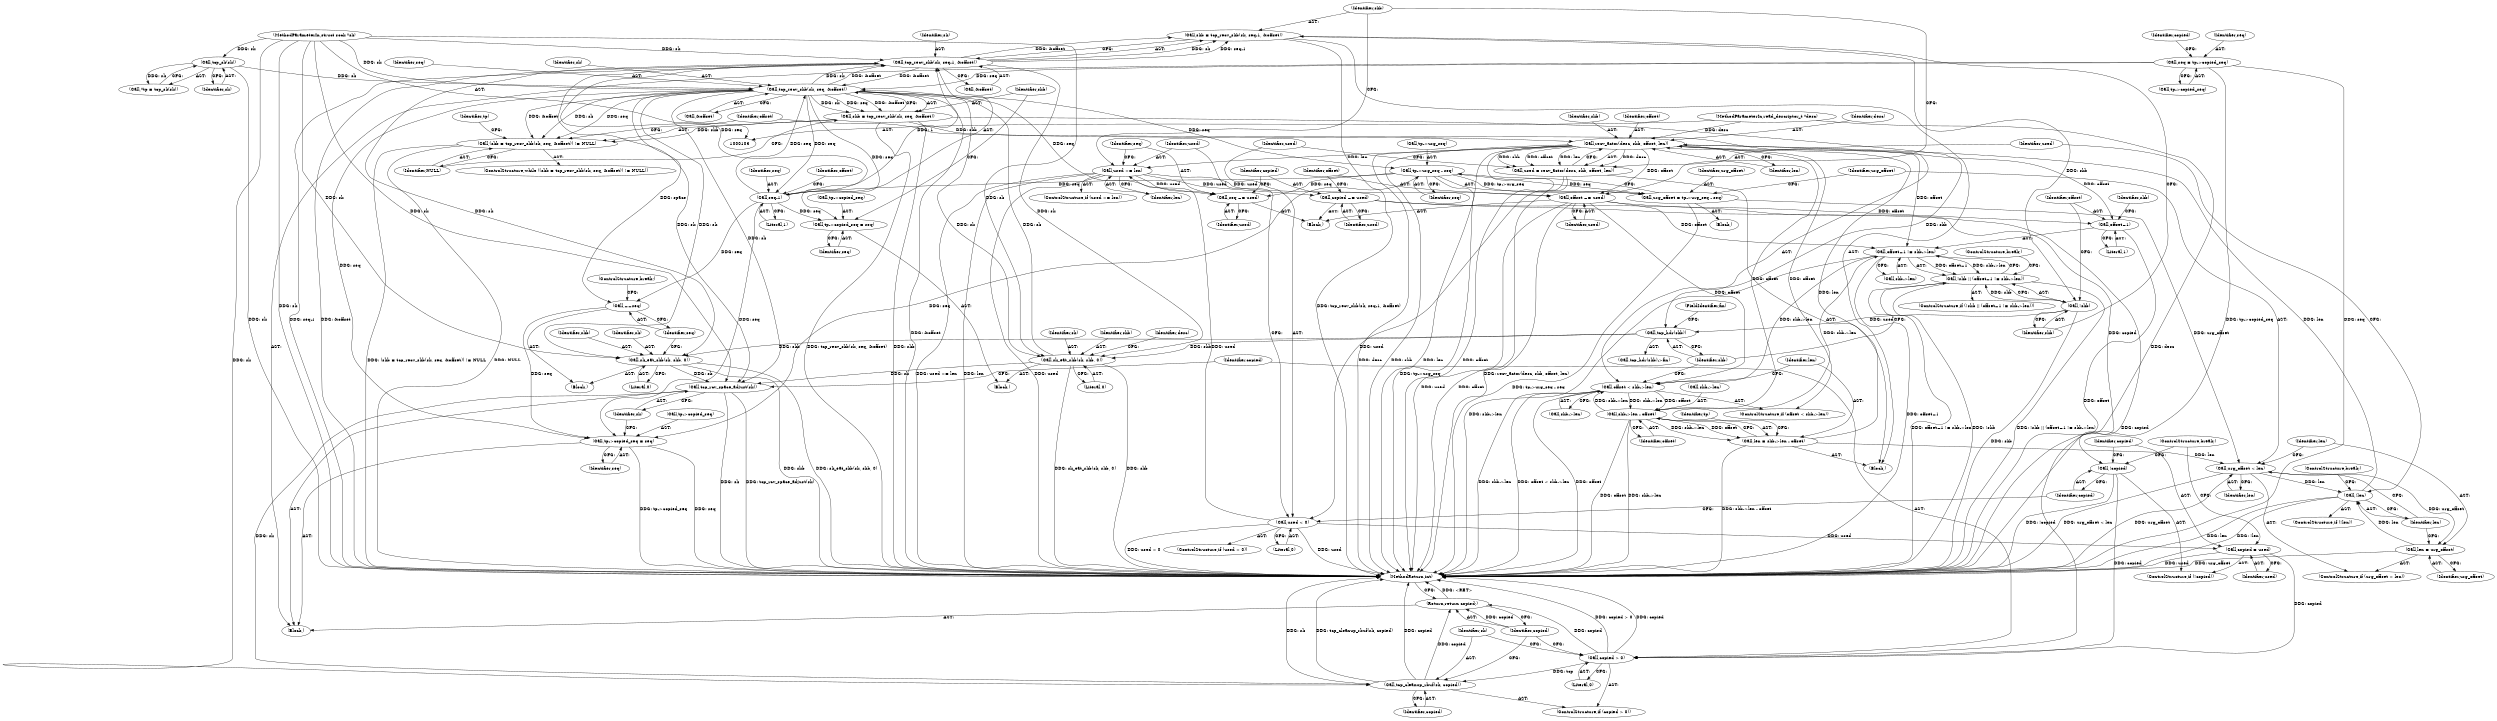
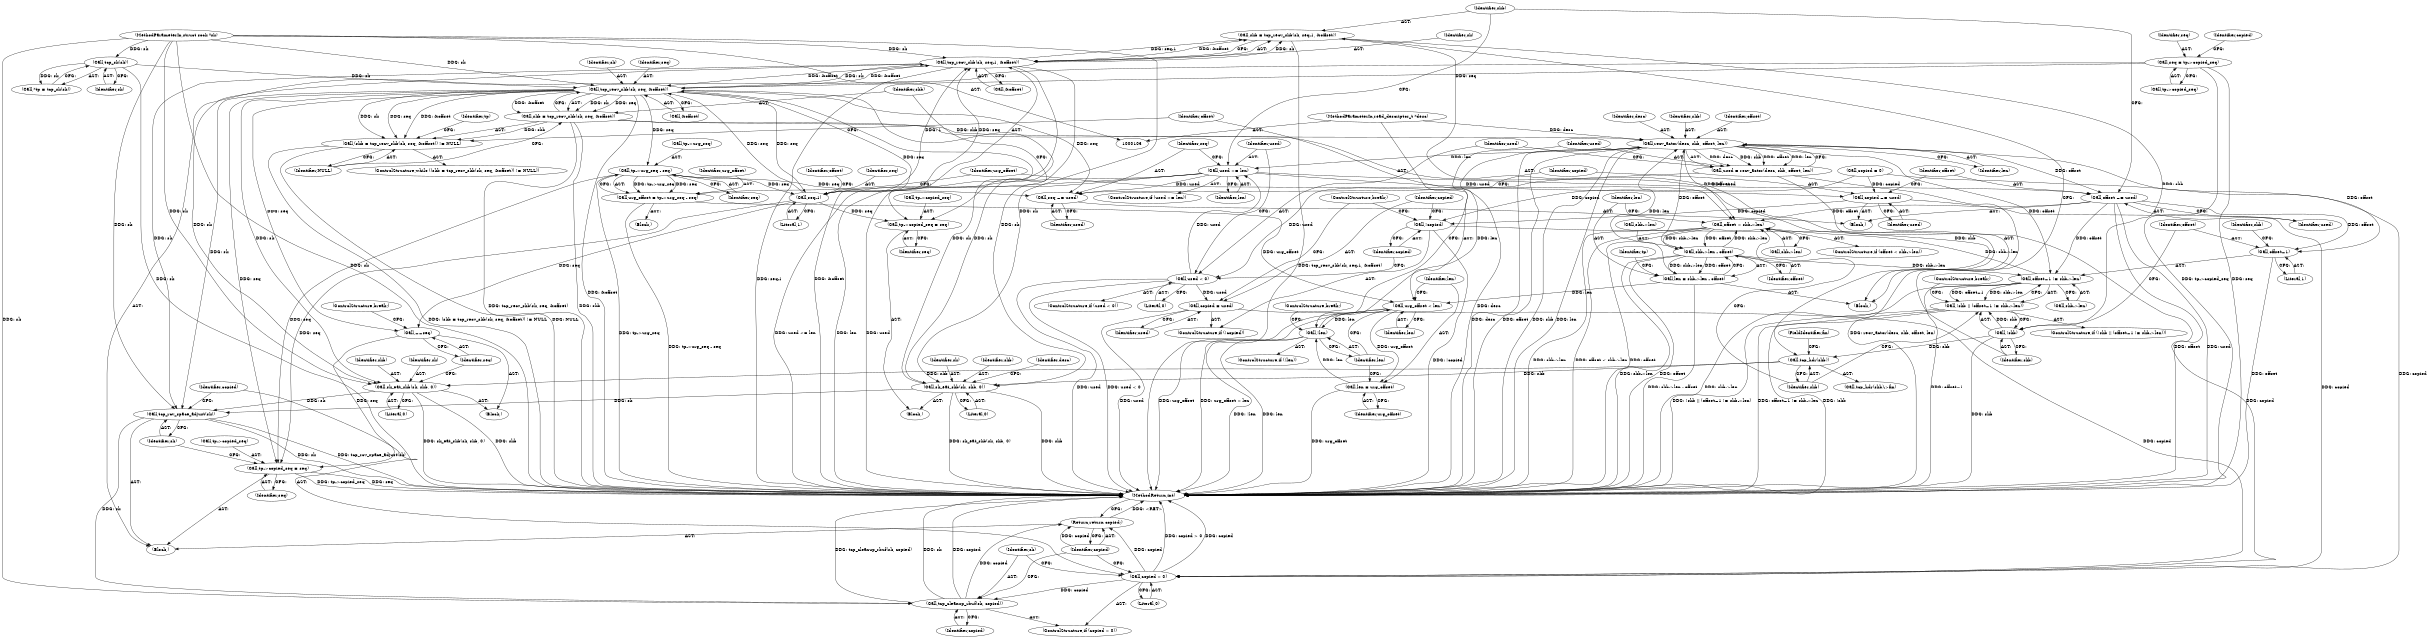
  digraph {
    n1 [label="(Call,skb = tcp_recv_skb(sk, seq-1, &offset))"]
    n2 [label="(Call,tcp_recv_skb(sk, seq-1, &offset))"]
    n3 [label="(Call,!skb)"]
    n4 [label="(MethodReturn,int)"]
    n5 [label="(Block,)"]
    n6 [label="(Call,tcp_recv_skb(sk, seq, &offset))"]
    n7 [label="(Call,sk_eat_skb(sk, skb, 0))"]
    n8 [label="(Call,sk_eat_skb(sk, skb, 0))"]
    n9 [label="(Call,tcp_rcv_space_adjust(sk))"]
    n10 [label="(Call,&offset)"]
    n11 [label="(Call,tcp_hdr(skb))"]
    n12 [label="(Call,!skb || (offset+1 != skb->len))"]
    n13 [label="(Identifier,skb)"]
    n14 [label="(Return,return copied;)"]
    n15 [label="(Call,skb = tcp_recv_skb(sk, seq, &offset))"]
    n16 [label="(Call,seq-1)"]
    n17 [label="(Call,seq += used)"]
    n18 [label="(Call,tp->urg_seq - seq)"]
    n19 [label="(Call,(skb = tcp_recv_skb(sk, seq, &offset)) != NULL)"]
    n20 [label="(Call,++seq)"]
    n21 [label="(Call,tp->copied_seq = seq)"]
    n22 [label="(Call,tp->copied_seq = seq)"]
    n23 [label="(Call,&offset)"]
    n24 [label="(Block,)"]
    n25 [label="(Literal,0)"]
    n26 [label="(Block,)"]
    n27 [label="(Literal,0)"]
    n28 [label="(Call,tcp_cleanup_rbuf(sk, copied))"]
    n29 [label="(Block,)"]
    n30 [label="(Identifier,sk)"]
    n31 [label="(Call,recv_actor(desc, skb, offset, len))"]
    n32 [label="(Literal,1)"]
    n33 [label="(Identifier,used)"]
    n34 [label="(Block,)"]
    n35 [label="(Call,urg_offset = tp->urg_seq - seq)"]
    n36 [label="(Identifier,seq)"]
    n37 [label="(Identifier,NULL)"]
    n38 [label="(ControlStructure,while ((skb = tcp_recv_skb(sk, seq, &offset)) != NULL))"]
    n39 [label="(Identifier,seq)"]
    n40 [label="(Identifier,seq)"]
    n41 [label="(Identifier,seq)"]
    n42 [label="(MethodParameterIn,struct sock *sk)"]
    n43 [label="(Call,tcp_sk(sk))"]
    1000103
    n45 [label="(Identifier,sk)"]
    n46 [label="(Call,*tp = tcp_sk(sk))"]
    n47 [label="(Identifier,copied)"]
    n48 [label="(ControlStructure,if (copied > 0))"]
    n49 [label="(Identifier,skb)"]
    n50 [label="(Call,tcp_hdr(skb)->fin)"]
    n51 [label="(Call,offset < skb->len)"]
    n52 [label="(Call,offset+1 != skb->len)"]
    n53 [label="(ControlStructure,if (!skb || (offset+1 != skb->len)))"]
    n54 [label="(Call,used <= len)"]
    n55 [label="(Call,offset += used)"]
    n56 [label="(Call,used = recv_actor(desc, skb, offset, len))"]
    n57 [label="(Call,offset+1)"]
    n58 [label="(Identifier,len)"]
    n59 [label="(Call,seq = tp->copied_seq)"]
    n60 [label="(Call,tp->copied_seq)"]
    n61 [label="(Call,copied += used)"]
    n62 [label="(ControlStructure,if (used <= len))"]
    n63 [label="(Identifier,len)"]
    n64 [label="(Identifier,used)"]
    n65 [label="(Call,copied > 0)"]
    n66 [label="(Call,!copied)"]
    n67 [label="(Identifier,used)"]
    n68 [label="(Call,used < 0)"]
    n69 [label="(Call,copied = used)"]
    n70 [label="(ControlStructure,if (used < 0))"]
    n71 [label="(Literal,0)"]
    n72 [label="(Identifier,used)"]
    n73 [label="(ControlStructure,if (!copied))"]
    n74 [label="(Call,skb->len - offset)"]
    n75 [label="(Call,skb->len)"]
    n76 [label="(ControlStructure,if (offset < skb->len))"]
    n77 [label="(Call,skb->len)"]
    n78 [label="(Literal,1)"]
    n79 [label="(MethodParameterIn,read_descriptor_t *desc)"]
    n80 [label="(Call,len = skb->len - offset)"]
    n81 [label="(Identifier,offset)"]
    n82 [label="(Call,urg_offset < len)"]
    n83 [label="(Call,!len)"]
    n84 [label="(Call,len = urg_offset)"]
-   n85 [label="(ControlStructure,if (urg_offset < len))"]
    n86 [label="(Identifier,len)"]
    n87 [label="(Identifier,len)"]
    n88 [label="(ControlStructure,if (!len))"]
    n89 [label="(Identifier,urg_offset)"]
    n90 [label="(Block,)"]
    n91 [label="(Identifier,copied)"]
    n92 [label="(Literal,0)"]
    n93 [label="(Identifier,copied)"]
    n94 [label="(Identifier,offset)"]
    n95 [label="(Identifier,copied)"]
    n96 [label="(ControlStructure,break;)"]
    n97 [label="(Identifier,sk)"]
    n98 [label="(Call,tp->copied_seq)"]
    n99 [label="(Identifier,used)"]
    n100 [label="(Call,skb->len)"]
    n101 [label="(Identifier,sk)"]
    n102 [label="(Identifier,skb)"]
    n103 [label="(Identifier,used)"]
    n104 [label="(Identifier,desc)"]
    n105 [label="(Identifier,desc)"]
    n106 [label="(Identifier,seq)"]
    n107 [label="(FieldIdentifier,fin)"]
    n108 [label="(ControlStructure,break;)"]
    n109 [label="(Identifier,urg_offset)"]
    n110 [label="(Identifier,offset)"]
    n111 [label="(Identifier,skb)"]
    n112 [label="(Identifier,skb)"]
    n113 [label="(Identifier,offset)"]
    n114 [label="(Identifier,copied)"]
    n115 [label="(Identifier,urg_offset)"]
    n116 [label="(Identifier,offset)"]
+   n117 [label="(Call,copied = 0)"]
    n118 [label="(Identifier,seq)"]
    n119 [label="(Identifier,tp)"]
    n120 [label="(Call,tp->urg_seq)"]
    n121 [label="(Identifier,sk)"]
    n122 [label="(Identifier,sk)"]
    n123 [label="(ControlStructure,break;)"]
    n124 [label="(Identifier,copied)"]
    n125 [label="(Identifier,len)"]
    n126 [label="(Identifier,skb)"]
    n127 [label="(Identifier,used)"]
    n128 [label="(Identifier,seq)"]
    n129 [label="(Identifier,copied)"]
    n130 [label="(Identifier,skb)"]
    n131 [label="(Identifier,tp)"]
    n132 [label="(Call,tp->copied_seq)"]
    n133 [label="(Identifier,offset)"]
    n134 [label="(Identifier,sk)"]
    n135 [label="(Identifier,seq)"]
    n136 [label="(Identifier,len)"]
    n137 [label="(Identifier,skb)"]
    n138 [label="(ControlStructure,break;)"]
    n1 -> n2 [label="CFG: "]
    n1 -> n3 [label="DDG: skb"]
    n1 -> n4 [label="DDG: tcp_recv_skb(sk, seq-1, &offset)"]
    n1 -> n5 [label="AST: "]
    n2 -> n1 [label="AST: "]
    n2 -> n1 [label="DDG: sk"]
    n2 -> n1 [label="DDG: seq-1"]
    n2 -> n1 [label="DDG: &offset"]
    n2 -> n4 [label="DDG: seq-1"]
    n2 -> n4 [label="DDG: &offset"]
    n2 -> n6 [label="DDG: &offset"]
    n2 -> n7 [label="DDG: sk"]
    n2 -> n8 [label="DDG: sk"]
    n2 -> n9 [label="DDG: sk"]
    n2 -> n10 [label="CFG: "]
    n3 -> n4 [label="DDG: skb"]
-   n3 -> n11 [label="DDG: used"]
+   n3 -> n11 [label="DDG: skb"]
    n3 -> n12 [label="AST: "]
    n3 -> n12 [label="DDG: skb"]
    n3 -> n13 [label="CFG: "]
    n4 -> n14 [label="CFG: "]
    n6 -> n2 [label="DDG: sk"]
    n6 -> n2 [label="DDG: &offset"]
    n6 -> n4 [label="DDG: &offset"]
    n6 -> n7 [label="DDG: sk"]
    n6 -> n8 [label="DDG: sk"]
    n6 -> n9 [label="DDG: sk"]
    n6 -> n15 [label="AST: "]
    n6 -> n15 [label="DDG: sk"]
    n6 -> n15 [label="DDG: seq"]
    n6 -> n15 [label="DDG: &offset"]
    n6 -> n16 [label="DDG: seq"]
    n6 -> n17 [label="DDG: seq"]
    n6 -> n18 [label="DDG: seq"]
    n6 -> n19 [label="DDG: sk"]
    n6 -> n19 [label="DDG: seq"]
    n6 -> n19 [label="DDG: &offset"]
-   n6 -> n20 [label="DDG: space"]
+   n6 -> n20 [label="DDG: seq"]
    n6 -> n21 [label="DDG: seq"]
    n6 -> n22 [label="DDG: seq"]
    n6 -> n23 [label="CFG: "]
    n7 -> n4 [label="DDG: sk_eat_skb(sk, skb, 0)"]
    n7 -> n4 [label="DDG: skb"]
    n7 -> n6 [label="DDG: sk"]
    n7 -> n9 [label="DDG: sk"]
    n7 -> n24 [label="AST: "]
    n7 -> n25 [label="CFG: "]
    n8 -> n4 [label="DDG: skb"]
    n8 -> n4 [label="DDG: sk_eat_skb(sk, skb, 0)"]
    n8 -> n9 [label="DDG: sk"]
    n8 -> n26 [label="AST: "]
    n8 -> n27 [label="CFG: "]
    n9 -> n4 [label="DDG: sk"]
    n9 -> n4 [label="DDG: tcp_rcv_space_adjust(sk)"]
    n9 -> n28 [label="DDG: sk"]
    n9 -> n29 [label="AST: "]
    n9 -> n30 [label="CFG: "]
    n10 -> n2 [label="AST: "]
    n11 -> n7 [label="DDG: skb"]
    n11 -> n8 [label="DDG: skb"]
    n11 -> n49 [label="CFG: "]
    n11 -> n50 [label="AST: "]
    n12 -> n3 [label="CFG: "]
    n12 -> n4 [label="DDG: !skb || (offset+1 != skb->len)"]
    n12 -> n4 [label="DDG: offset+1 != skb->len"]
    n12 -> n4 [label="DDG: !skb"]
    n12 -> n52 [label="CFG: "]
    n12 -> n53 [label="AST: "]
    n13 -> n1 [label="CFG: "]
    n13 -> n3 [label="AST: "]
    n14 -> n4 [label="DDG: <RET>"]
    n14 -> n29 [label="AST: "]
    n14 -> n91 [label="CFG: "]
    n15 -> n4 [label="DDG: tcp_recv_skb(sk, seq, &offset)"]
    n15 -> n4 [label="DDG: skb"]
    n15 -> n6 [label="CFG: "]
    n15 -> n11 [label="DDG: skb"]
    n15 -> n19 [label="AST: "]
    n15 -> n19 [label="DDG: skb"]
    n15 -> n31 [label="DDG: skb"]
    n16 -> n2 [label="AST: "]
    n16 -> n2 [label="DDG: seq"]
    n16 -> n2 [label="DDG: 1"]
    n16 -> n6 [label="DDG: seq"]
    n16 -> n20 [label="DDG: seq"]
    n16 -> n21 [label="DDG: seq"]
    n16 -> n22 [label="DDG: seq"]
    n16 -> n32 [label="CFG: "]
    n17 -> n33 [label="CFG: "]
    n17 -> n34 [label="AST: "]
    n18 -> n4 [label="DDG: tp->urg_seq"]
    n18 -> n16 [label="DDG: seq"]
    n18 -> n17 [label="DDG: seq"]
    n18 -> n21 [label="DDG: seq"]
    n18 -> n35 [label="AST: "]
    n18 -> n35 [label="DDG: tp->urg_seq"]
    n18 -> n35 [label="DDG: seq"]
    n18 -> n36 [label="CFG: "]
    n19 -> n4 [label="DDG: (skb = tcp_recv_skb(sk, seq, &offset)) != NULL"]
    n19 -> n4 [label="DDG: NULL"]
    n19 -> n37 [label="CFG: "]
    n19 -> n38 [label="AST: "]
    n20 -> n21 [label="DDG: seq"]
    n20 -> n26 [label="AST: "]
    n20 -> n39 [label="CFG: "]
    n21 -> n4 [label="DDG: tp->copied_seq"]
    n21 -> n4 [label="DDG: seq"]
    n21 -> n29 [label="AST: "]
    n21 -> n40 [label="CFG: "]
    n22 -> n24 [label="AST: "]
    n22 -> n41 [label="CFG: "]
    n23 -> n6 [label="AST: "]
    n25 -> n7 [label="AST: "]
    n27 -> n8 [label="AST: "]
    n28 -> n4 [label="DDG: sk"]
    n28 -> n4 [label="DDG: copied"]
    n28 -> n4 [label="DDG: tcp_cleanup_rbuf(sk, copied)"]
    n28 -> n14 [label="DDG: copied"]
    n28 -> n47 [label="CFG: "]
    n28 -> n48 [label="AST: "]
    n30 -> n9 [label="AST: "]
    n30 -> n21 [label="CFG: "]
    n31 -> n4 [label="DDG: desc"]
    n31 -> n4 [label="DDG: offset"]
    n31 -> n4 [label="DDG: skb"]
    n31 -> n4 [label="DDG: len"]
-   n31 -> n76 [label="DDG: offset"]
+   n31 -> n51 [label="DDG: offset"]
    n31 -> n52 [label="DDG: offset"]
    n31 -> n54 [label="DDG: len"]
    n31 -> n55 [label="DDG: offset"]
    n31 -> n56 [label="AST: "]
    n31 -> n56 [label="DDG: desc"]
    n31 -> n56 [label="DDG: skb"]
    n31 -> n56 [label="DDG: offset"]
    n31 -> n56 [label="DDG: len"]
    n31 -> n57 [label="DDG: offset"]
    n31 -> n58 [label="CFG: "]
    n32 -> n16 [label="AST: "]
    n33 -> n17 [label="AST: "]
    n35 -> n4 [label="DDG: tp->urg_seq - seq"]
    n35 -> n18 [label="CFG: "]
    n35 -> n82 [label="DDG: urg_offset"]
    n35 -> n90 [label="AST: "]
    n36 -> n18 [label="AST: "]
    n37 -> n15 [label="CFG: "]
    n37 -> n19 [label="AST: "]
    n39 -> n8 [label="CFG: "]
    n39 -> n20 [label="AST: "]
    n40 -> n21 [label="AST: "]
    n41 -> n22 [label="AST: "]
    n42 -> n2 [label="DDG: sk"]
    n42 -> n4 [label="DDG: sk"]
    n42 -> n6 [label="DDG: sk"]
    n42 -> n7 [label="DDG: sk"]
    n42 -> n8 [label="DDG: sk"]
    n42 -> n9 [label="DDG: sk"]
    n42 -> n28 [label="DDG: sk"]
    n42 -> n43 [label="DDG: sk"]
    n42 -> 1000103 [label="AST: "]
    n43 -> n4 [label="DDG: sk"]
    n43 -> n6 [label="DDG: sk"]
    n43 -> n45 [label="CFG: "]
    n43 -> n46 [label="AST: "]
    n43 -> n46 [label="DDG: sk"]
    n45 -> n43 [label="AST: "]
    n46 -> n43 [label="CFG: "]
    n47 -> n28 [label="AST: "]
    n49 -> n11 [label="AST: "]
    n49 -> n12 [label="CFG: "]
    n49 -> n51 [label="CFG: "]
    n51 -> n4 [label="DDG: skb->len"]
    n51 -> n4 [label="DDG: offset < skb->len"]
    n51 -> n4 [label="DDG: offset"]
    n51 -> n74 [label="DDG: skb->len"]
    n51 -> n74 [label="DDG: offset"]
    n51 -> n75 [label="CFG: "]
    n51 -> n76 [label="AST: "]
    n52 -> n4 [label="DDG: skb->len"]
    n52 -> n4 [label="DDG: offset+1"]
    n52 -> n12 [label="AST: "]
    n52 -> n12 [label="DDG: offset+1"]
    n52 -> n12 [label="DDG: skb->len"]
    n52 -> n51 [label="DDG: skb->len"]
    n52 -> n77 [label="CFG: "]
    n54 -> n4 [label="DDG: used <= len"]
    n54 -> n4 [label="DDG: len"]
    n54 -> n4 [label="DDG: used"]
    n54 -> n17 [label="DDG: used"]
    n54 -> n55 [label="DDG: used"]
    n54 -> n61 [label="DDG: used"]
    n54 -> n62 [label="AST: "]
    n54 -> n63 [label="CFG: "]
    n55 -> n4 [label="DDG: offset"]
    n55 -> n4 [label="DDG: used"]
    n55 -> n34 [label="AST: "]
    n55 -> n51 [label="DDG: offset"]
    n55 -> n52 [label="DDG: offset"]
    n55 -> n57 [label="DDG: offset"]
    n55 -> n64 [label="CFG: "]
    n56 -> n4 [label="DDG: recv_actor(desc, skb, offset, len)"]
    n56 -> n5 [label="AST: "]
    n56 -> n31 [label="CFG: "]
    n56 -> n68 [label="DDG: used"]
    n57 -> n4 [label="DDG: offset"]
    n57 -> n52 [label="AST: "]
    n57 -> n78 [label="CFG: "]
    n58 -> n31 [label="AST: "]
    n59 -> n4 [label="DDG: tp->copied_seq"]
    n59 -> n4 [label="DDG: seq"]
    n59 -> n6 [label="DDG: seq"]
    n59 -> n29 [label="AST: "]
    n59 -> n60 [label="CFG: "]
    n60 -> n59 [label="AST: "]
    n61 -> n34 [label="AST: "]
    n61 -> n65 [label="DDG: copied"]
    n61 -> n66 [label="DDG: copied"]
    n61 -> n67 [label="CFG: "]
    n63 -> n54 [label="AST: "]
    n64 -> n55 [label="AST: "]
    n65 -> n4 [label="DDG: copied > 0"]
    n65 -> n4 [label="DDG: copied"]
    n65 -> n14 [label="DDG: copied"]
-   n65 -> n28 [label="DDG: tcp"]
+   n65 -> n28 [label="DDG: copied"]
    n65 -> n48 [label="AST: "]
    n65 -> n92 [label="CFG: "]
    n66 -> n4 [label="DDG: !copied"]
    n66 -> n65 [label="DDG: copied"]
    n66 -> n73 [label="AST: "]
    n66 -> n93 [label="CFG: "]
    n67 -> n61 [label="AST: "]
    n68 -> n4 [label="DDG: used"]
    n68 -> n4 [label="DDG: used < 0"]
    n68 -> n54 [label="DDG: used"]
    n68 -> n69 [label="DDG: used"]
    n68 -> n70 [label="AST: "]
    n68 -> n71 [label="CFG: "]
    n69 -> n4 [label="DDG: used"]
    n69 -> n65 [label="DDG: copied"]
    n69 -> n72 [label="CFG: "]
    n69 -> n73 [label="AST: "]
    n71 -> n68 [label="AST: "]
    n72 -> n69 [label="AST: "]
    n74 -> n4 [label="DDG: skb->len"]
    n74 -> n4 [label="DDG: offset"]
    n74 -> n31 [label="DDG: offset"]
    n74 -> n51 [label="DDG: skb->len"]
    n74 -> n52 [label="DDG: skb->len"]
    n74 -> n80 [label="AST: "]
    n74 -> n80 [label="DDG: skb->len"]
    n74 -> n80 [label="DDG: offset"]
    n74 -> n81 [label="CFG: "]
    n75 -> n51 [label="AST: "]
    n77 -> n52 [label="AST: "]
    n78 -> n57 [label="AST: "]
    n79 -> n4 [label="DDG: desc"]
    n79 -> n31 [label="DDG: desc"]
    n79 -> 1000103 [label="AST: "]
    n80 -> n4 [label="DDG: skb->len - offset"]
    n80 -> n5 [label="AST: "]
    n80 -> n31 [label="DDG: len"]
    n80 -> n74 [label="CFG: "]
    n80 -> n82 [label="DDG: len"]
    n81 -> n74 [label="AST: "]
    n82 -> n4 [label="DDG: urg_offset"]
    n82 -> n4 [label="DDG: urg_offset < len"]
    n82 -> n83 [label="DDG: len"]
    n82 -> n84 [label="DDG: urg_offset"]
-   n82 -> n85 [label="AST: "]
    n82 -> n86 [label="CFG: "]
    n83 -> n4 [label="DDG: !len"]
    n83 -> n4 [label="DDG: len"]
    n83 -> n31 [label="DDG: len"]
    n83 -> n87 [label="CFG: "]
    n83 -> n88 [label="AST: "]
    n84 -> n4 [label="DDG: urg_offset"]
    n84 -> n83 [label="DDG: len"]
-   n84 -> n85 [label="AST: "]
    n84 -> n89 [label="CFG: "]
    n86 -> n82 [label="AST: "]
    n87 -> n82 [label="CFG: "]
    n87 -> n83 [label="AST: "]
    n87 -> n84 [label="CFG: "]
    n89 -> n84 [label="AST: "]
    n91 -> n14 [label="AST: "]
    n91 -> n14 [label="DDG: copied"]
    n91 -> n28 [label="CFG: "]
    n91 -> n65 [label="CFG: "]
    n92 -> n65 [label="AST: "]
    n93 -> n66 [label="AST: "]
    n93 -> n68 [label="CFG: "]
    n94 -> n16 [label="CFG: "]
    n95 -> n9 [label="CFG: "]
    n95 -> n65 [label="AST: "]
    n96 -> n83 [label="CFG: "]
    n97 -> n7 [label="AST: "]
    n98 -> n21 [label="AST: "]
    n99 -> n56 [label="CFG: "]
    n99 -> n68 [label="AST: "]
    n100 -> n74 [label="AST: "]
    n101 -> n6 [label="AST: "]
    n102 -> n7 [label="AST: "]
    n103 -> n56 [label="AST: "]
    n103 -> n83 [label="CFG: "]
    n104 -> n7 [label="CFG: "]
    n105 -> n31 [label="AST: "]
    n106 -> n6 [label="AST: "]
    n107 -> n11 [label="CFG: "]
    n108 -> n66 [label="CFG: "]
    n108 -> n69 [label="CFG: "]
    n109 -> n35 [label="AST: "]
    n110 -> n55 [label="AST: "]
    n110 -> n61 [label="CFG: "]
    n111 -> n8 [label="AST: "]
    n112 -> n15 [label="AST: "]
    n112 -> n22 [label="CFG: "]
    n113 -> n3 [label="CFG: "]
    n113 -> n57 [label="AST: "]
    n114 -> n17 [label="CFG: "]
    n114 -> n61 [label="AST: "]
    n115 -> n35 [label="CFG: "]
    n115 -> n82 [label="AST: "]
    n116 -> n19 [label="CFG: "]
    n116 -> n51 [label="AST: "]
+   n117 -> n61 [label="DDG: copied"]
+   n117 -> n65 [label="DDG: copied"]
+   n117 -> n66 [label="DDG: copied"]
    n118 -> n16 [label="AST: "]
    n119 -> n19 [label="CFG: "]
    n120 -> n18 [label="AST: "]
    n121 -> n2 [label="AST: "]
    n122 -> n28 [label="AST: "]
    n122 -> n65 [label="CFG: "]
    n123 -> n20 [label="CFG: "]
    n124 -> n59 [label="CFG: "]
    n125 -> n82 [label="CFG: "]
    n125 -> n84 [label="AST: "]
    n126 -> n57 [label="CFG: "]
    n127 -> n54 [label="AST: "]
    n127 -> n68 [label="CFG: "]
    n128 -> n17 [label="AST: "]
    n128 -> n54 [label="CFG: "]
    n129 -> n66 [label="CFG: "]
    n129 -> n69 [label="AST: "]
    n130 -> n31 [label="AST: "]
    n131 -> n80 [label="CFG: "]
    n132 -> n22 [label="AST: "]
    n133 -> n31 [label="AST: "]
    n134 -> n8 [label="AST: "]
    n135 -> n59 [label="AST: "]
    n136 -> n51 [label="CFG: "]
    n136 -> n80 [label="AST: "]
    n137 -> n1 [label="AST: "]
    n137 -> n54 [label="CFG: "]
    n137 -> n55 [label="CFG: "]
    n138 -> n12 [label="CFG: "]
  }
